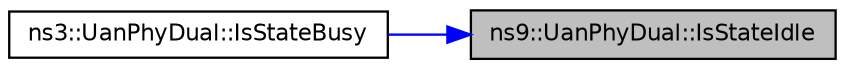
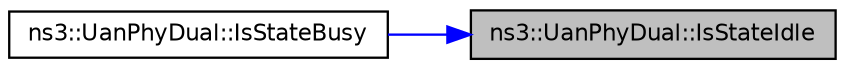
  digraph {
    rankdir=RL
    node [color=black fontname=Helvetica fontsize=10 shape=record style=filled]
-   n1 [fillcolor=grey75 fontcolor=black height=0.2 label="ns9::UanPhyDual::IsStateIdle" width=0.4]
+   n1 [fillcolor=grey75 fontcolor=black height=0.2 label="ns3::UanPhyDual::IsStateIdle" width=0.4]
    n2 [fillcolor=white height=0.2 label="ns3::UanPhyDual::IsStateBusy" width=0.4]
    n1 -> n2 [color=blue dir=back fontname=Helvetica fontsize=10 labelfontname=Helvetica labelfontsize=10 style=solid]
  }
